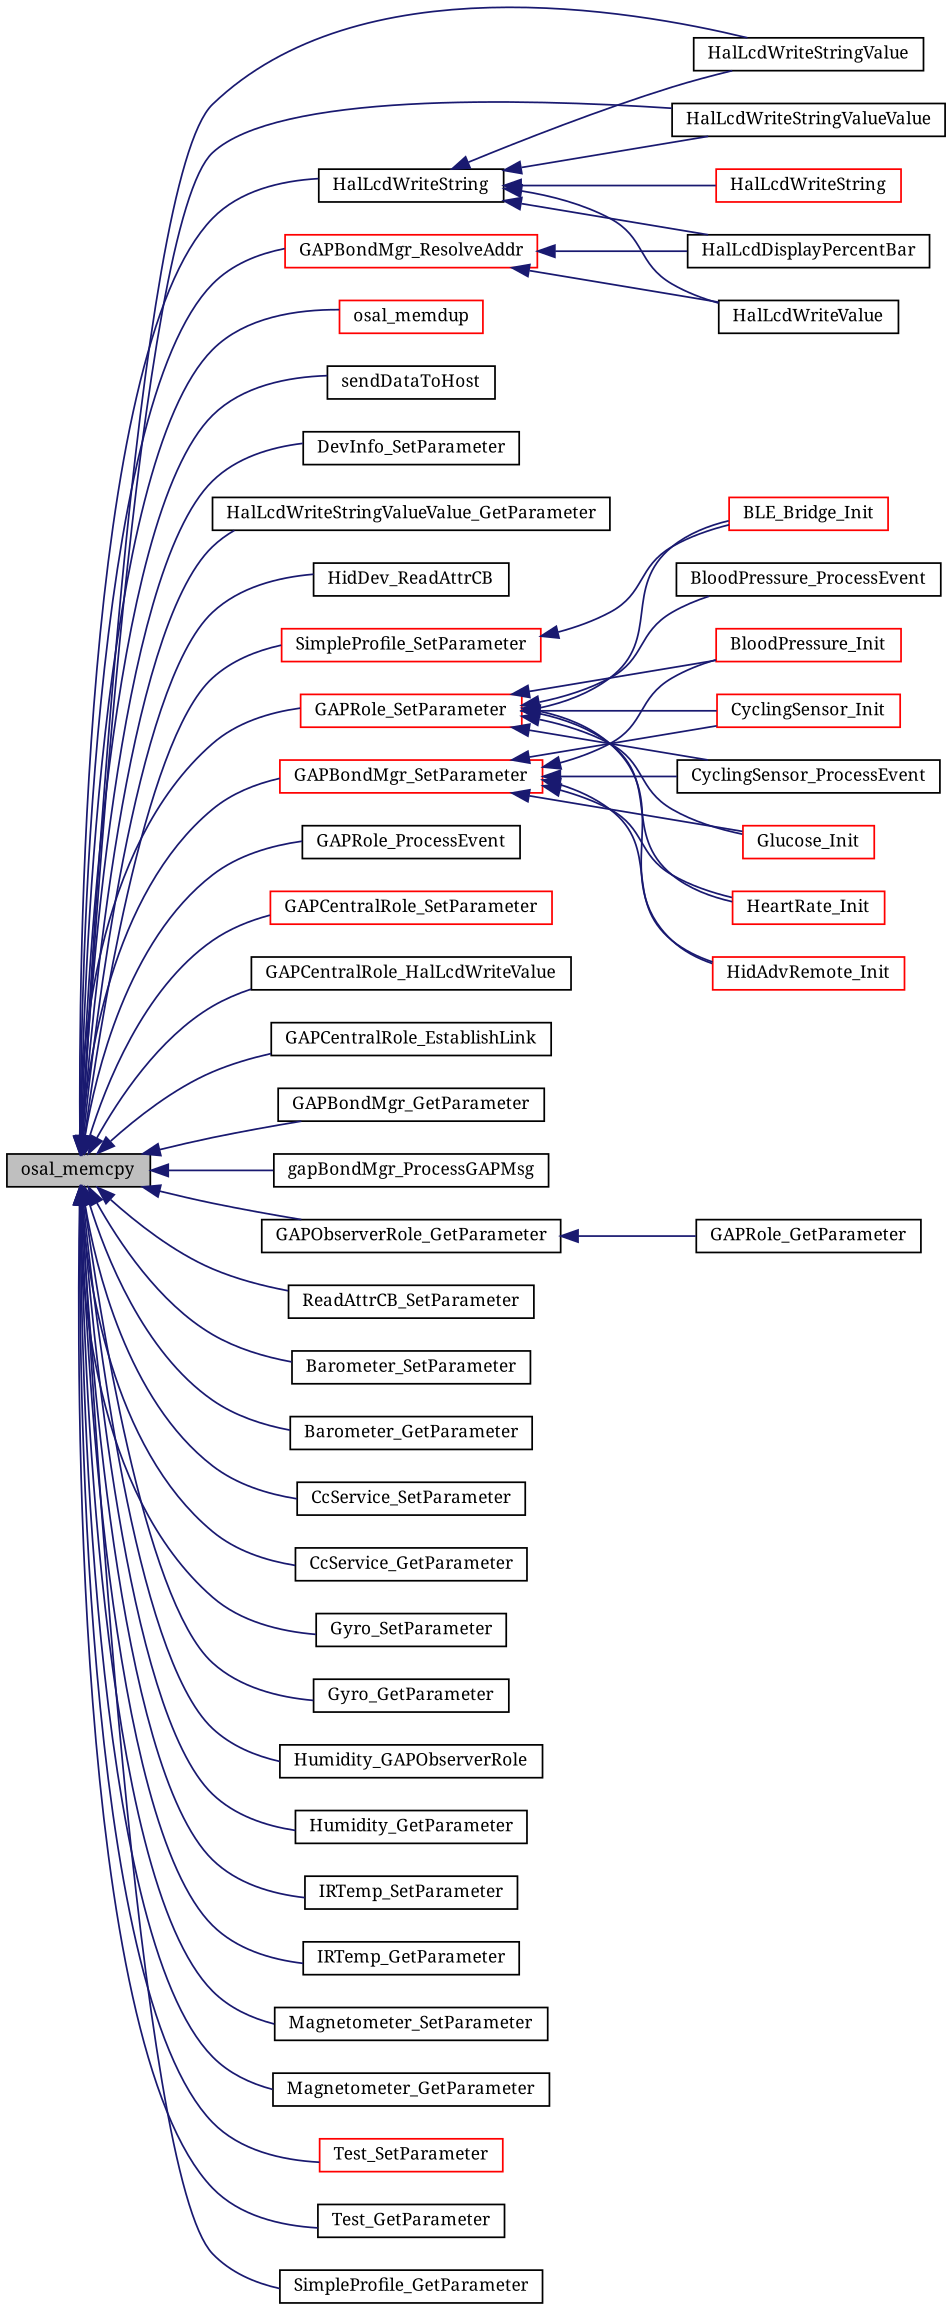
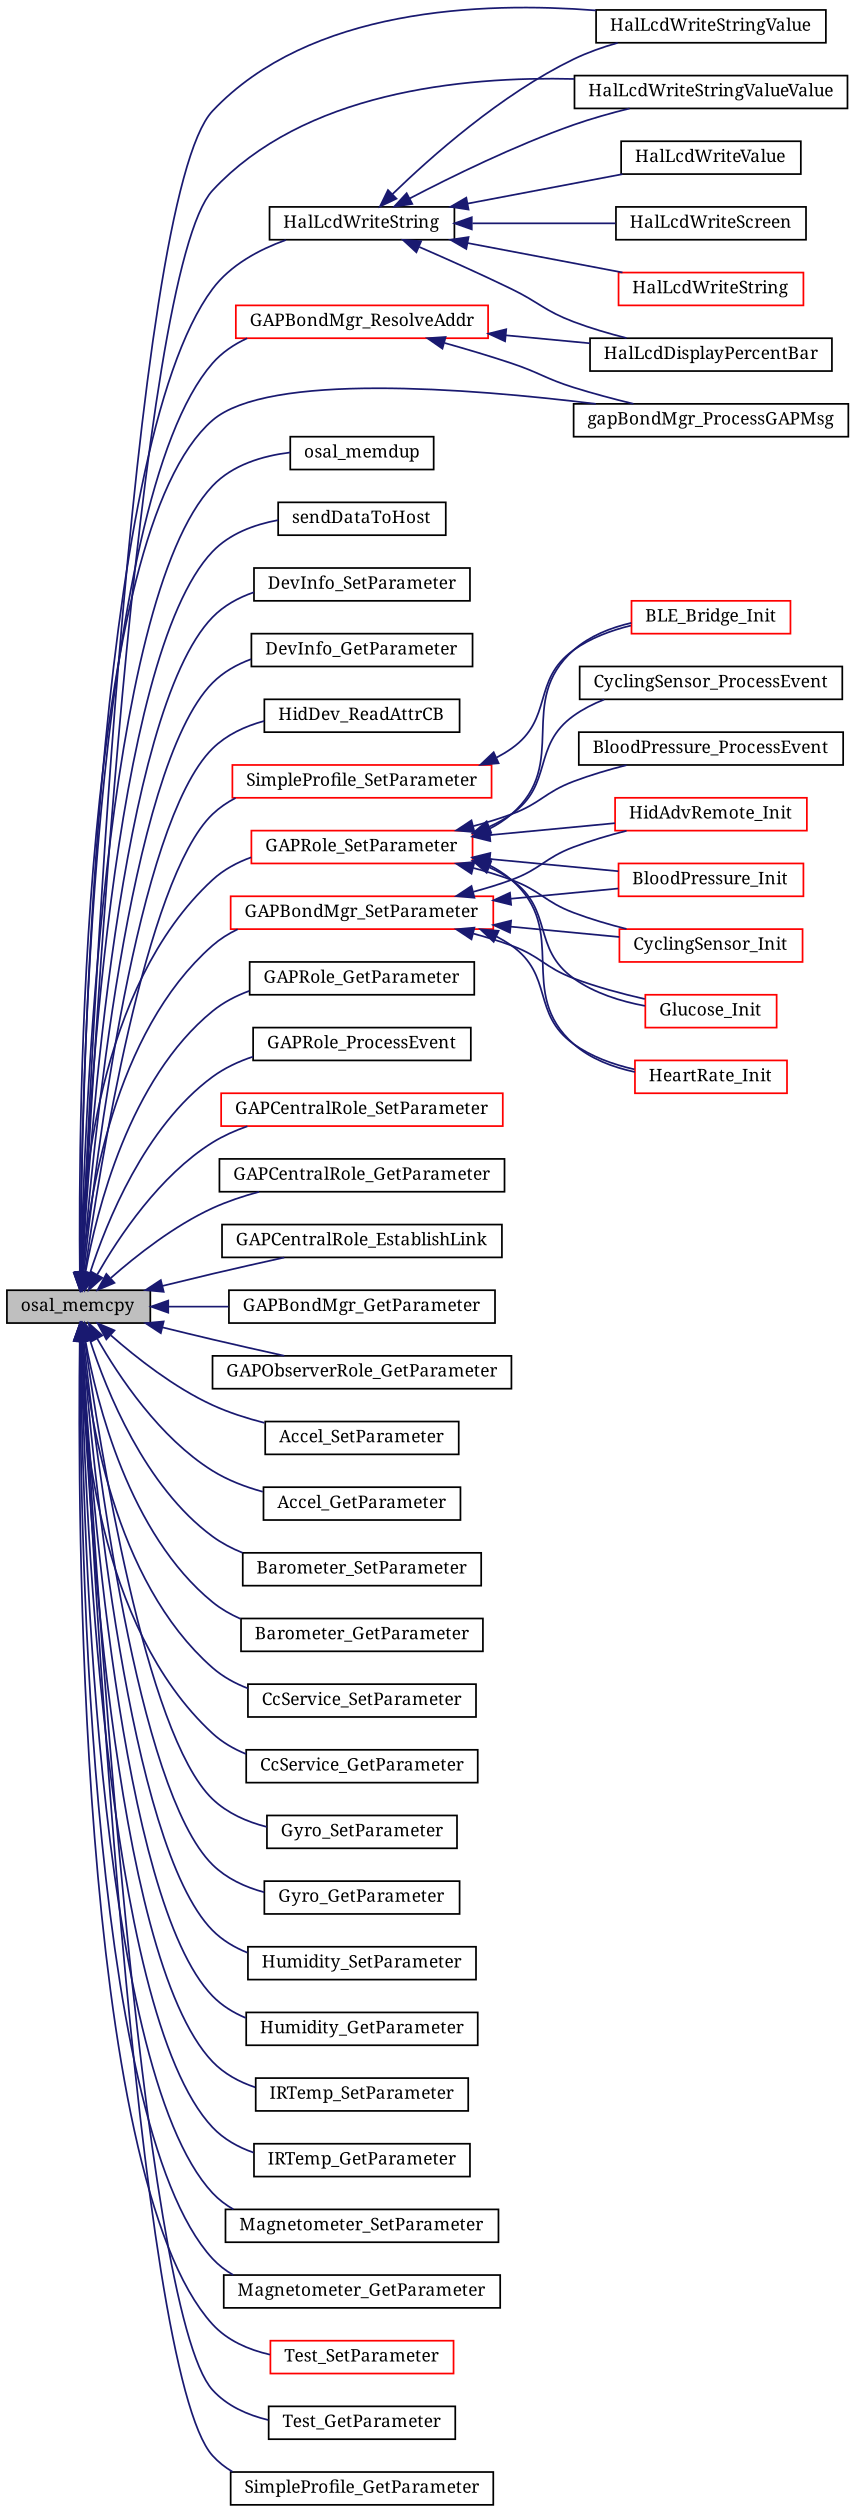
  digraph {
    fontname="Noto Serif"
    rankdir=LR
    node [color=black fillcolor=white fontname="Noto Serif" fontsize=10 shape=record style=filled]
    edge [color=midnightblue dir=back fontname="Noto Serif" fontsize=10 labelfontname=Helvetica labelfontsize=10 style=solid]
    n1 [fillcolor=grey75 fontcolor=black height=0.2 label=osal_memcpy width=0.4]
    n2 [height=0.2 label=HalLcdWriteString width=0.4]
    n3 [height=0.2 label=HalLcdWriteStringValue width=0.4]
    n4 [height=0.2 label=HalLcdWriteStringValueValue width=0.4]
-   n5 [color=red height=0.2 label=osal_memdup width=0.4]
+   n5 [height=0.2 label=osal_memdup width=0.4]
    n6 [height=0.2 label=sendDataToHost width=0.4]
    n7 [height=0.2 label=DevInfo_SetParameter width=0.4]
-   n8 [height=0.2 label=HalLcdWriteStringValueValue_GetParameter width=0.4]
+   n8 [height=0.2 label=DevInfo_GetParameter width=0.4]
    n9 [height=0.2 label=HidDev_ReadAttrCB width=0.4]
    n10 [color=red height=0.2 label=GAPRole_SetParameter width=0.4]
    n11 [height=0.2 label=GAPRole_GetParameter width=0.4]
    n12 [height=0.2 label=GAPRole_ProcessEvent width=0.4]
    n13 [color=red height=0.2 label=GAPCentralRole_SetParameter width=0.4]
-   n14 [height=0.2 label=GAPCentralRole_HalLcdWriteValue width=0.4]
+   n14 [height=0.2 label=GAPCentralRole_GetParameter width=0.4]
    n15 [height=0.2 label=GAPCentralRole_EstablishLink width=0.4]
    n16 [color=red height=0.2 label=GAPBondMgr_SetParameter width=0.4]
    n17 [height=0.2 label=GAPBondMgr_GetParameter width=0.4]
    n18 [color=red height=0.2 label=GAPBondMgr_ResolveAddr width=0.4]
    n19 [height=0.2 label=gapBondMgr_ProcessGAPMsg width=0.4]
    n20 [height=0.2 label=GAPObserverRole_GetParameter width=0.4]
-   n21 [height=0.2 label=ReadAttrCB_SetParameter width=0.4]
+   n21 [height=0.2 label=Accel_SetParameter width=0.4]
+   n22 [height=0.2 label=Accel_GetParameter width=0.4]
    n23 [height=0.2 label=Barometer_SetParameter width=0.4]
    n24 [height=0.2 label=Barometer_GetParameter width=0.4]
    n25 [height=0.2 label=CcService_SetParameter width=0.4]
    n26 [height=0.2 label=CcService_GetParameter width=0.4]
    n27 [height=0.2 label=Gyro_SetParameter width=0.4]
    n28 [height=0.2 label=Gyro_GetParameter width=0.4]
-   n29 [height=0.2 label=Humidity_GAPObserverRole width=0.4]
+   n29 [height=0.2 label=Humidity_SetParameter width=0.4]
    n30 [height=0.2 label=Humidity_GetParameter width=0.4]
    n31 [height=0.2 label=IRTemp_SetParameter width=0.4]
    n32 [height=0.2 label=IRTemp_GetParameter width=0.4]
    n33 [height=0.2 label=Magnetometer_SetParameter width=0.4]
    n34 [height=0.2 label=Magnetometer_GetParameter width=0.4]
    n35 [color=red height=0.2 label=Test_SetParameter width=0.4]
    n36 [height=0.2 label=Test_GetParameter width=0.4]
    n37 [color=red height=0.2 label=SimpleProfile_SetParameter width=0.4]
    n38 [height=0.2 label=SimpleProfile_GetParameter width=0.4]
    n39 [height=0.2 label=HalLcdDisplayPercentBar width=0.4]
    n40 [height=0.2 label=HalLcdWriteValue width=0.4]
+   n41 [height=0.2 label=HalLcdWriteScreen width=0.4]
    n42 [color=red height=0.2 label=HalLcdWriteString width=0.4]
    n43 [color=red height=0.2 label=BLE_Bridge_Init width=0.4]
    n44 [color=red height=0.2 label=BloodPressure_Init width=0.4]
    n45 [height=0.2 label=BloodPressure_ProcessEvent width=0.4]
    n46 [color=red height=0.2 label=CyclingSensor_Init width=0.4]
    n47 [height=0.2 label=CyclingSensor_ProcessEvent width=0.4]
    n48 [color=red height=0.2 label=Glucose_Init width=0.4]
    n49 [color=red height=0.2 label=HeartRate_Init width=0.4]
    n50 [color=red height=0.2 label=HidAdvRemote_Init width=0.4]
    n1 -> n2
    n1 -> n3
    n1 -> n4
    n1 -> n5
    n1 -> n6
    n1 -> n7
    n1 -> n8
    n1 -> n9
    n1 -> n10
-   n20 -> n11
+   n1 -> n11
    n1 -> n12
    n1 -> n13
    n1 -> n14
    n1 -> n15
    n1 -> n16
    n1 -> n17
    n1 -> n18
    n1 -> n19
    n1 -> n20
    n1 -> n21
+   n1 -> n22
    n1 -> n23
    n1 -> n24
    n1 -> n25
    n1 -> n26
    n1 -> n27
    n1 -> n28
    n1 -> n29
    n1 -> n30
    n1 -> n31
    n1 -> n32
    n1 -> n33
    n1 -> n34
    n1 -> n35
    n1 -> n36
    n1 -> n37
    n1 -> n38
    n2 -> n3
    n2 -> n4
    n2 -> n39
    n2 -> n40
+   n2 -> n41
    n2 -> n42
    n10 -> n43
    n10 -> n44
    n10 -> n45
    n10 -> n46
    n10 -> n47
    n10 -> n48
    n10 -> n49
    n10 -> n50
    n16 -> n44
    n16 -> n46
-   n16 -> n47
    n16 -> n48
    n16 -> n49
    n16 -> n50
-   n18 -> n40
+   n18 -> n19
    n18 -> n39
    n37 -> n43
  }
